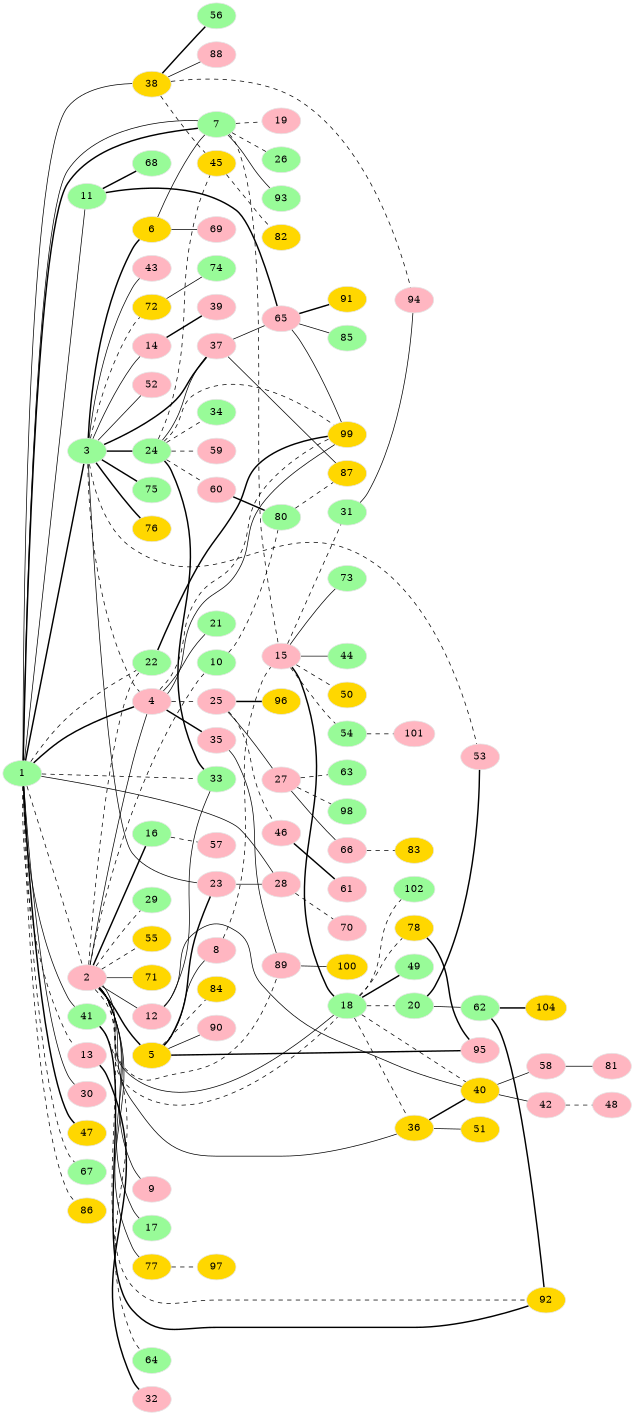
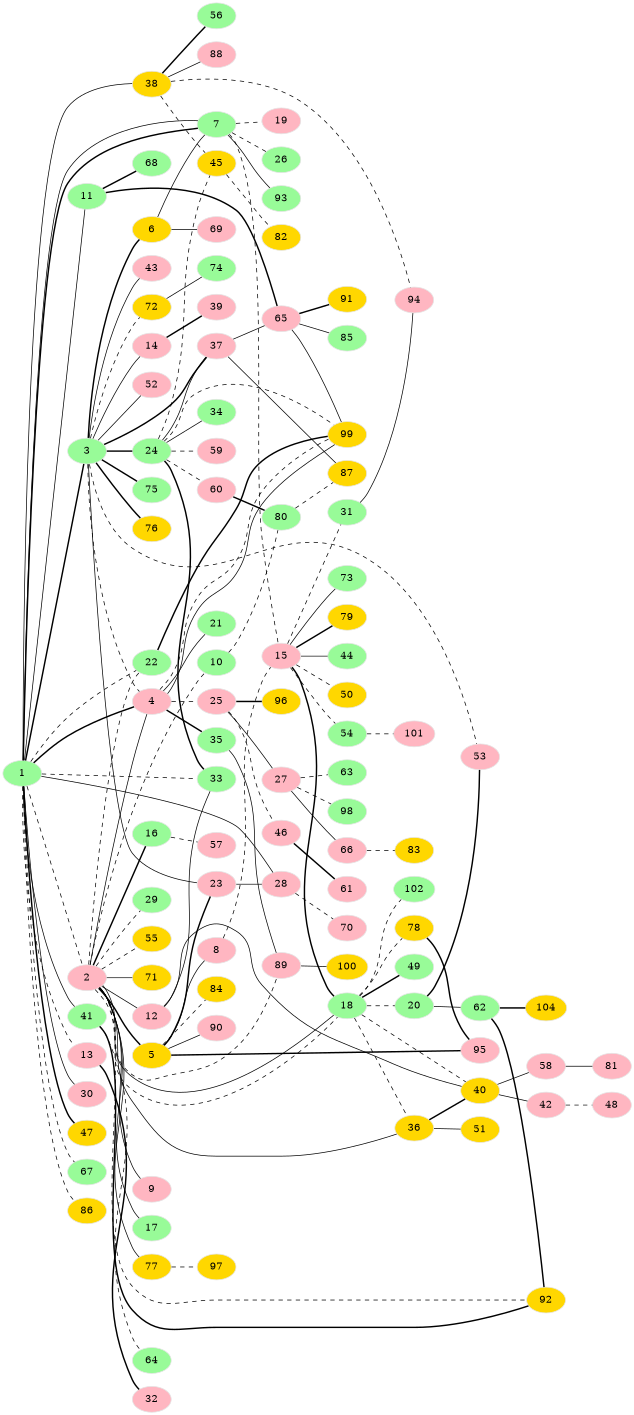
  graph {
    rankdir=LR
    node [color=gray90 fillcolor=lightpink style=filled]
    edge [style=dashed]
    1 [fillcolor=palegreen]
    2
    3 [fillcolor=palegreen]
    4
    7 [fillcolor=palegreen]
    11 [fillcolor=palegreen]
    13
    22 [fillcolor=palegreen]
    28
    30
    33 [fillcolor=palegreen]
    38 [fillcolor=gold]
    41 [fillcolor=palegreen]
    47 [fillcolor=gold]
    67 [fillcolor=palegreen]
    86 [fillcolor=gold]
    5 [fillcolor=gold]
    9
    10 [fillcolor=palegreen]
    12
    16 [fillcolor=palegreen]
    17 [fillcolor=palegreen]
    18 [fillcolor=palegreen]
    29 [fillcolor=palegreen]
    36 [fillcolor=gold]
    55 [fillcolor=gold]
    71 [fillcolor=gold]
    77 [fillcolor=gold]
    89
    92 [fillcolor=gold]
    6 [fillcolor=gold]
    14
    23
    24 [fillcolor=palegreen]
    37
    43
    52
    53
    72 [fillcolor=gold]
    75 [fillcolor=palegreen]
    76 [fillcolor=gold]
    21 [fillcolor=palegreen]
    25
-   35
+   35 [fillcolor=palegreen]
    99 [fillcolor=gold]
    15
    19
    26 [fillcolor=palegreen]
    93 [fillcolor=palegreen]
    65
    68 [fillcolor=palegreen]
    32
    70
    45 [fillcolor=gold]
    94
    56 [fillcolor=palegreen]
    88
    64 [fillcolor=palegreen]
    8
    84 [fillcolor=gold]
    90
    95
    80 [fillcolor=palegreen]
    40 [fillcolor=gold]
    57
    20 [fillcolor=palegreen]
    49 [fillcolor=palegreen]
    78 [fillcolor=gold]
    102 [fillcolor=palegreen]
    51 [fillcolor=gold]
    97 [fillcolor=gold]
    100 [fillcolor=gold]
    69
    39
    34 [fillcolor=palegreen]
    59
    60
    87 [fillcolor=gold]
    74 [fillcolor=palegreen]
    27
    46
    96 [fillcolor=gold]
    31 [fillcolor=palegreen]
    44 [fillcolor=palegreen]
    50 [fillcolor=gold]
    54 [fillcolor=palegreen]
    73 [fillcolor=palegreen]
+   79 [fillcolor=gold]
    85 [fillcolor=palegreen]
    91 [fillcolor=gold]
    42
    58
    101
    62 [fillcolor=palegreen]
    n95 [fillcolor=gold label=104]
    82 [fillcolor=gold]
    63 [fillcolor=palegreen]
    66
    98 [fillcolor=palegreen]
    61
    83 [fillcolor=gold]
    48
    81
    1 -- 2
    1 -- 3 [style=bold]
    1 -- 4 [style=bold]
    1 -- 7 [style=bold]
    1 -- 7 [style=solid]
    1 -- 11 [style=solid]
    1 -- 13
    1 -- 22
    1 -- 28 [style=solid]
    1 -- 30 [style=solid]
    1 -- 33
    1 -- 38 [style=solid]
    1 -- 41 [style=solid]
    1 -- 47 [style=bold]
    1 -- 67
    1 -- 86
    2 -- 4 [style=solid]
    2 -- 22
    2 -- 5 [style=bold]
    2 -- 9 [style=solid]
    2 -- 10
    2 -- 12 [style=solid]
    2 -- 16 [style=bold]
    2 -- 17 [style=solid]
    2 -- 18
    2 -- 18 [style=solid]
    2 -- 29
    2 -- 36 [style=solid]
    2 -- 55
    2 -- 71 [style=solid]
    2 -- 77 [style=solid]
    2 -- 89
    2 -- 92
    3 -- 4
    3 -- 6 [style=bold]
    3 -- 14 [style=solid]
    3 -- 23 [style=solid]
    3 -- 24 [style=bold]
    3 -- 37 [style=bold]
    3 -- 43 [style=solid]
    3 -- 52 [style=solid]
    3 -- 53
    3 -- 72
    3 -- 75 [style=bold]
    3 -- 76 [style=bold]
    4 -- 21 [style=solid]
    4 -- 25
    4 -- 35 [style=bold]
    4 -- 99 [style=solid]
    4 -- 99
    7 -- 15
    7 -- 19
    7 -- 26
    7 -- 93 [style=solid]
    11 -- 65 [style=bold]
    11 -- 68 [style=bold]
    13 -- 32 [style=bold]
    22 -- 99 [style=bold]
    28 -- 70
    38 -- 45
    38 -- 94
    38 -- 56 [style=bold]
    38 -- 88 [style=solid]
    41 -- 92 [style=bold]
    41 -- 64
    5 -- 23 [style=bold]
    5 -- 8 [style=solid]
    5 -- 84
    5 -- 90 [style=solid]
    5 -- 95 [style=bold]
    10 -- 80
    12 -- 33 [style=solid]
    12 -- 40 [style=solid]
    16 -- 57
    18 -- 36
    18 -- 40
    18 -- 20
    18 -- 49 [style=bold]
    18 -- 78
    18 -- 102
    36 -- 40 [style=bold]
    36 -- 51 [style=solid]
    77 -- 97
    89 -- 100 [style=solid]
    6 -- 7 [style=solid]
    6 -- 69 [style=solid]
    14 -- 39 [style=bold]
    23 -- 28 [style=solid]
    24 -- 33 [style=bold]
    24 -- 37 [style=solid]
    24 -- 99
    24 -- 45
-   24 -- 34
+   24 -- 34 [style=solid]
    24 -- 59
    24 -- 60
    37 -- 65 [style=solid]
    37 -- 87 [style=solid]
    72 -- 74 [style=solid]
    25 -- 27 [style=solid]
    25 -- 46
    25 -- 96 [style=bold]
    35 -- 89 [style=solid]
    15 -- 18 [style=bold]
    15 -- 31
    15 -- 44 [style=solid]
    15 -- 50
    15 -- 54
    15 -- 73 [style=solid]
+   15 -- 79 [style=bold]
    65 -- 99 [style=solid]
    65 -- 85 [style=solid]
    65 -- 91 [style=bold]
    45 -- 82
    8 -- 15
    80 -- 87
    40 -- 42 [style=solid]
    40 -- 58 [style=solid]
    20 -- 53 [style=bold]
    20 -- 62 [style=solid]
    78 -- 95 [style=bold]
    60 -- 80 [style=bold]
    27 -- 63
    27 -- 66 [style=solid]
    27 -- 98
    46 -- 61 [style=bold]
    31 -- 94 [style=solid]
    54 -- 101
    42 -- 48
    58 -- 81 [style=solid]
    62 -- 92 [style=bold]
    62 -- n95 [style=bold]
    66 -- 83
  }
